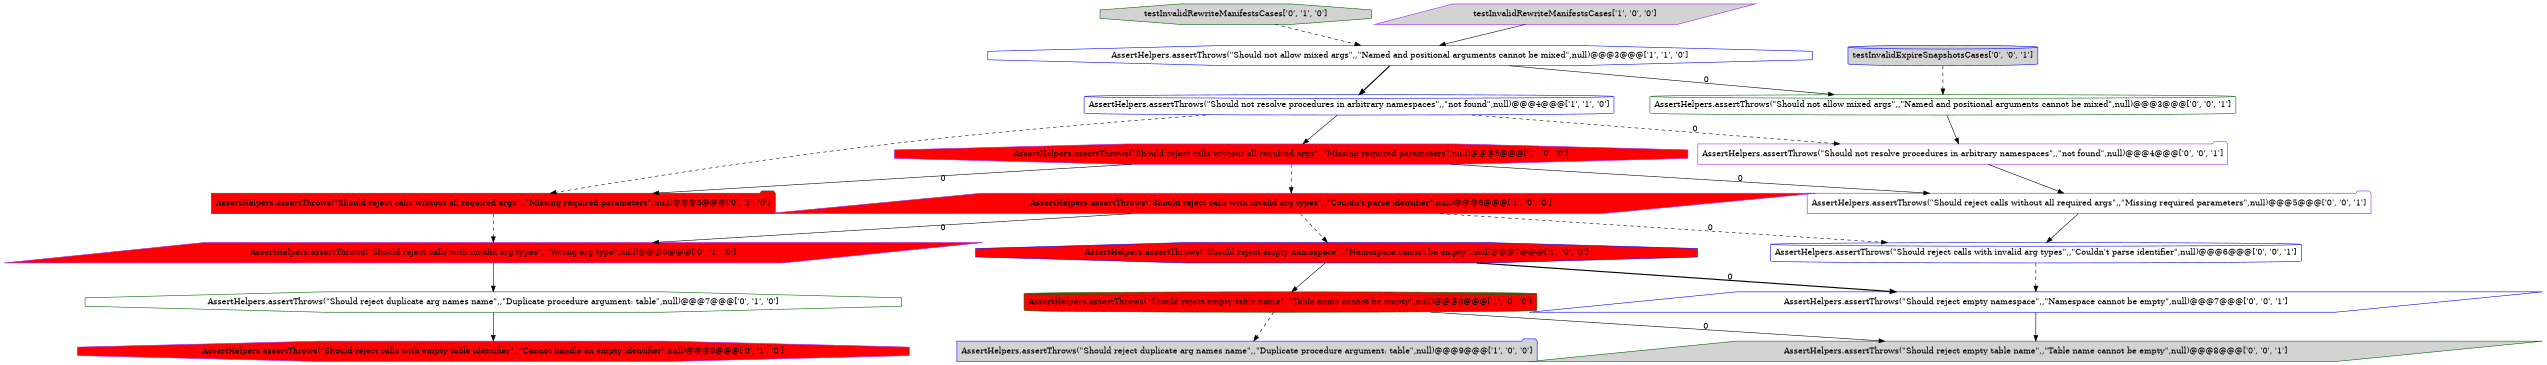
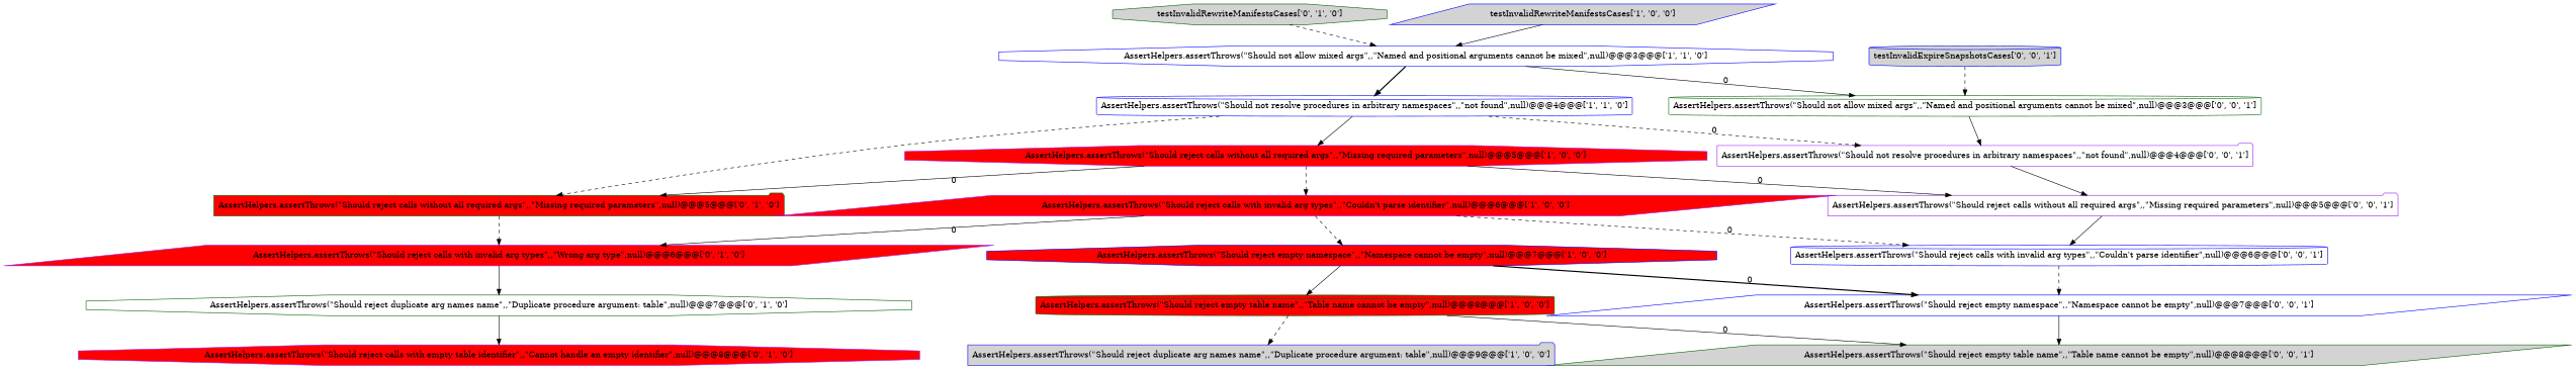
  digraph {
    node [fillcolor=white shape=octagon style=filled color=purple]
    edge [style=solid]
    n1 [fillcolor=red label="AssertHelpers.assertThrows(\"Should reject calls with empty table identifier\",,\"Cannot handle an empty identifier\",null)@@@8@@@['0', '1', '0']"]
    n2 [label="AssertHelpers.assertThrows(\"Should not resolve procedures in arbitrary namespaces\",,\"not found\",null)@@@4@@@['0', '0', '1']" shape=folder]
    n3 [label="AssertHelpers.assertThrows(\"Should reject calls without all required args\",,\"Missing required parameters\",null)@@@5@@@['0', '0', '1']" shape=folder]
    n4 [label="AssertHelpers.assertThrows(\"Should not allow mixed args\",,\"Named and positional arguments cannot be mixed\",null)@@@3@@@['1', '1', '0']" color=blue]
    n5 [label="AssertHelpers.assertThrows(\"Should not allow mixed args\",,\"Named and positional arguments cannot be mixed\",null)@@@3@@@['0', '0', '1']" shape=cylinder color=darkgreen]
    n6 [label="AssertHelpers.assertThrows(\"Should not resolve procedures in arbitrary namespaces\",,\"not found\",null)@@@4@@@['1', '1', '0']" shape=cylinder color=blue]
    n7 [fillcolor=lightgray label="testInvalidRewriteManifestsCases['0', '1', '0']" color=darkgreen]
    n8 [fillcolor=red label="AssertHelpers.assertThrows(\"Should reject calls with invalid arg types\",,\"Couldn't parse identifier\",null)@@@6@@@['1', '0', '0']" shape=parallelogram]
    n9 [fillcolor=red label="AssertHelpers.assertThrows(\"Should reject empty namespace\",,\"Namespace cannot be empty\",null)@@@7@@@['1', '0', '0']" color=blue]
    n10 [fillcolor=red label="AssertHelpers.assertThrows(\"Should reject calls with invalid arg types\",,\"Wrong arg type\",null)@@@6@@@['0', '1', '0']" shape=parallelogram]
    n11 [label="AssertHelpers.assertThrows(\"Should reject calls with invalid arg types\",,\"Couldn't parse identifier\",null)@@@6@@@['0', '0', '1']" shape=cylinder color=blue]
    n12 [label="AssertHelpers.assertThrows(\"Should reject empty namespace\",,\"Namespace cannot be empty\",null)@@@7@@@['0', '0', '1']" shape=parallelogram color=blue]
    n13 [fillcolor=lightgray label="AssertHelpers.assertThrows(\"Should reject empty table name\",,\"Table name cannot be empty\",null)@@@8@@@['0', '0', '1']" shape=parallelogram color=darkgreen]
    n14 [fillcolor=red label="AssertHelpers.assertThrows(\"Should reject empty table name\",,\"Table name cannot be empty\",null)@@@8@@@['1', '0', '0']" shape=cylinder color=darkgreen]
    n15 [fillcolor=red label="AssertHelpers.assertThrows(\"Should reject calls without all required args\",,\"Missing required parameters\",null)@@@5@@@['1', '0', '0']"]
    n16 [fillcolor=red label="AssertHelpers.assertThrows(\"Should reject calls without all required args\",,\"Missing required parameters\",null)@@@5@@@['0', '1', '0']" shape=folder color=darkgreen]
    n17 [label="AssertHelpers.assertThrows(\"Should reject duplicate arg names name\",,\"Duplicate procedure argument: table\",null)@@@7@@@['0', '1', '0']" color=darkgreen]
    n18 [fillcolor=lightgray label="AssertHelpers.assertThrows(\"Should reject duplicate arg names name\",,\"Duplicate procedure argument: table\",null)@@@9@@@['1', '0', '0']" shape=folder color=blue]
-   n19 [fillcolor=lightgray label="testInvalidRewriteManifestsCases['1', '0', '0']" shape=parallelogram]
+   n19 [fillcolor=lightgray label="testInvalidRewriteManifestsCases['1', '0', '0']" shape=parallelogram color=blue]
    n20 [fillcolor=lightgray label="testInvalidExpireSnapshotsCases['0', '0', '1']" shape=cylinder color=blue]
    n2 -> n3
    n3 -> n11
    n4 -> n5 [label=0]
    n4 -> n6 [style=bold]
    n5 -> n2
    n6 -> n2 [label=0 style=dashed]
    n6 -> n15
    n6 -> n16 [style=dashed]
    n7 -> n4 [style=dashed]
    n8 -> n9 [style=dashed]
    n8 -> n10 [label=0]
    n8 -> n11 [label=0 style=dashed]
    n9 -> n12 [label=0 style=bold]
    n9 -> n14
    n10 -> n17
    n11 -> n12 [style=dashed]
    n12 -> n13
    n14 -> n13 [label=0]
    n14 -> n18 [style=dashed]
    n15 -> n3 [label=0]
    n15 -> n8 [style=dashed]
    n15 -> n16 [label=0]
    n16 -> n10 [style=dashed]
    n17 -> n1
    n19 -> n4
    n20 -> n5 [style=dashed]
  }
